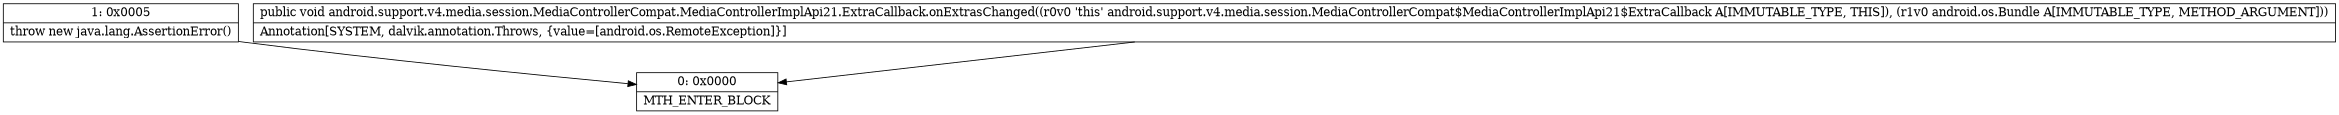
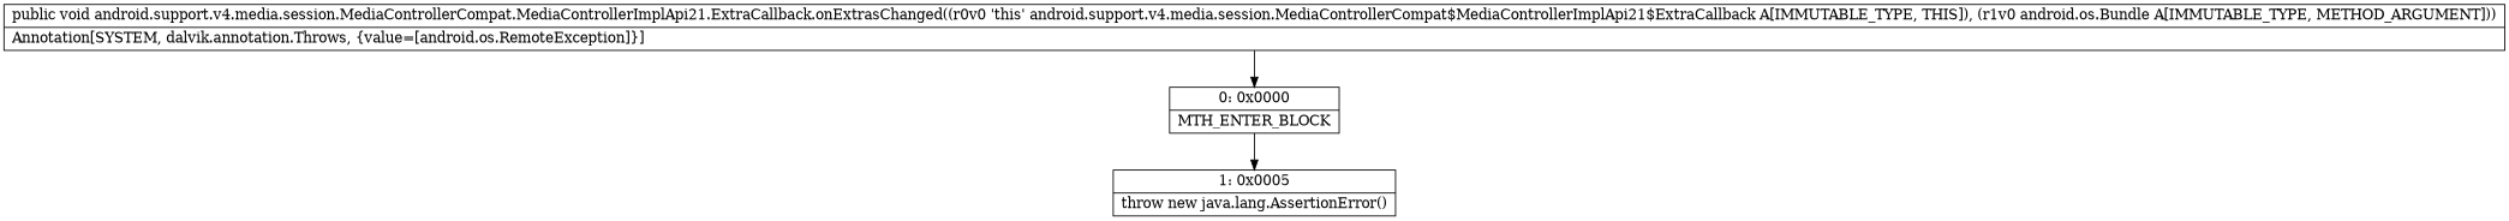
  digraph {
    node [shape=record]
    edge [style=solid]
    n1 [label="{0\:\ 0x0000|MTH_ENTER_BLOCK\l}"]
    n2 [label="{1\:\ 0x0005|throw new java.lang.AssertionError()\l}"]
    n3 [label="{public void android.support.v4.media.session.MediaControllerCompat.MediaControllerImplApi21.ExtraCallback.onExtrasChanged((r0v0 'this' android.support.v4.media.session.MediaControllerCompat$MediaControllerImplApi21$ExtraCallback A[IMMUTABLE_TYPE, THIS]), (r1v0 android.os.Bundle A[IMMUTABLE_TYPE, METHOD_ARGUMENT]))  | Annotation[SYSTEM, dalvik.annotation.Throws, \{value=[android.os.RemoteException]\}]\l}"]
-   n2 -> n1
+   n1 -> n2
    n3 -> n1
  }
